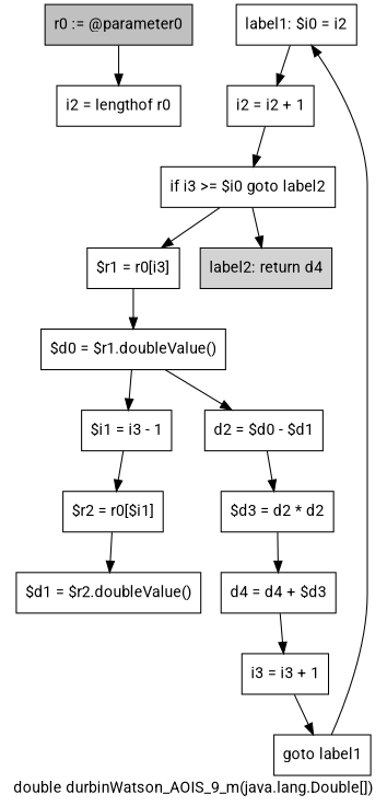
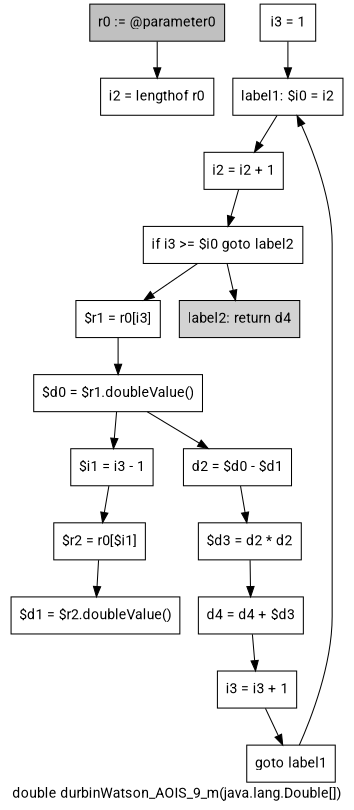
  digraph {
    fontname=Roboto
    label="double durbinWatson_AOIS_9_m(java.lang.Double[])"
    node [fontname=Roboto shape=box]
    edge [fontname=Roboto]
    n1 [fillcolor=gray label="r0 := @parameter0" style=filled]
    n2 [label="i2 = lengthof r0"]
+   n3 [label="i3 = 1"]
    n4 [label="label1: $i0 = i2"]
    n5 [label="i2 = i2 + 1"]
    n6 [label="if i3 >= $i0 goto label2"]
    n7 [label="$r1 = r0[i3]"]
    n8 [fillcolor=lightgray label="label2: return d4" style=filled]
    n9 [label="$d0 = $r1.doubleValue()"]
    n10 [label="$i1 = i3 - 1"]
    n11 [label="d2 = $d0 - $d1"]
    n12 [label="$r2 = r0[$i1]"]
    n13 [label="$d1 = $r2.doubleValue()"]
    n14 [label="$d3 = d2 * d2"]
    n15 [label="d4 = d4 + $d3"]
    n16 [label="i3 = i3 + 1"]
    n17 [label="goto label1"]
    n1 -> n2
+   n3 -> n4
    n4 -> n5
    n5 -> n6
    n6 -> n7
    n6 -> n8
    n7 -> n9
    n9 -> n10
    n9 -> n11
    n10 -> n12
    n11 -> n14
    n12 -> n13
    n14 -> n15
    n15 -> n16
    n16 -> n17
    n17 -> n4
  }
